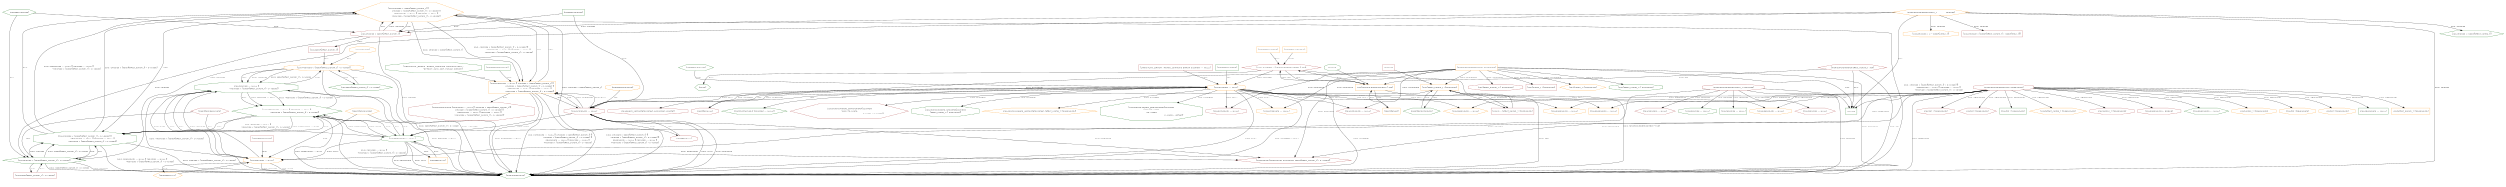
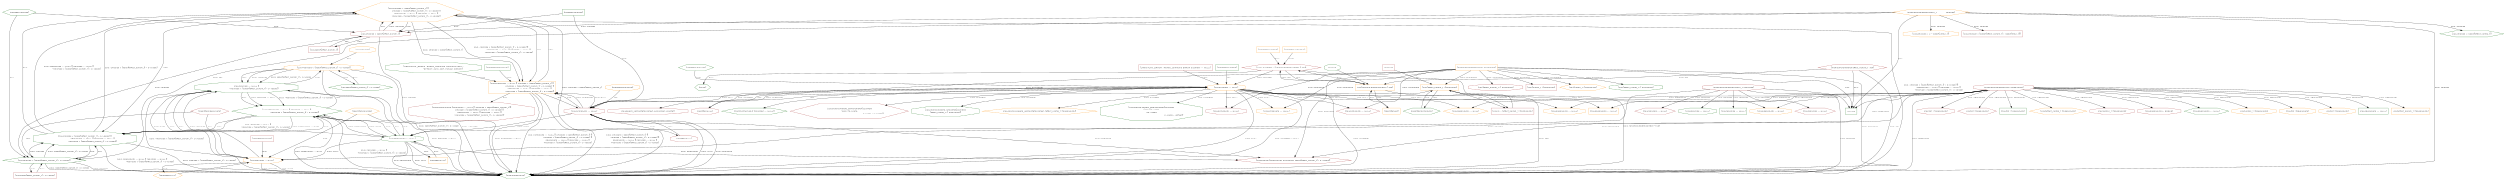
  digraph {
    fontname="Comic Neue"
    node [color=darkorange fontname="Comic Neue" shape=octagon]
    edge [fontname="Comic Neue"]
    n1 [label="(Call,cmdSize < sizeof(effect_param_t) ||\n                    cmdSize < (sizeof(effect_param_t) + p->psize) ||\n                    pReplyData == NULL || replySize == NULL ||\n                    *replySize < (sizeof(effect_param_t) + p->psize))" shape=hexagon]
    n2 [color=brown label="(Call,cmdSize < sizeof(effect_param_t))"]
    n3 [color=darkgreen label="(Call,cmdSize < (sizeof(effect_param_t) + p->psize) ||\n                    pReplyData == NULL || replySize == NULL ||\n                    *replySize < (sizeof(effect_param_t) + p->psize))"]
    n4 [label="(Call,pCmdData == NULL || cmdSize < sizeof(effect_param_t) ||\n                    cmdSize < (sizeof(effect_param_t) + p->psize) ||\n                    pReplyData == NULL || replySize == NULL ||\n                    *replySize < (sizeof(effect_param_t) + p->psize))" shape=box]
    n5 [color=darkgreen label="(MethodReturn,int)" shape=hexagon]
    n6 [color=darkgreen label="(Call,cmdSize < (sizeof(effect_param_t) + p->psize))" shape=hexagon]
    n7 [color=brown label="(Call,sizeof(effect_param_t))" shape=box]
    n8 [color=darkgreen label="(Call,pReplyData == NULL || replySize == NULL ||\n                    *replySize < (sizeof(effect_param_t) + p->psize))" shape=hexagon]
    n9 [color=brown label="(Call,pCmdData == NULL)"]
    n10 [color=brown label="(ControlStructure,if (pCmdData == NULL || cmdSize < sizeof(effect_param_t) ||\n                    cmdSize < (sizeof(effect_param_t) + p->psize) ||\n                    pReplyData == NULL || replySize == NULL ||\n                    *replySize < (sizeof(effect_param_t) + p->psize)))"]
    n11 [color=brown label="(Call,sizeof(effect_param_t) + p->psize)" shape=box]
    n12 [label="(MethodParameterIn,uint32_t            cmdSize)" shape=hexagon]
    n13 [color=darkgreen label="(Call,cmdSize != sizeof(effect_config_t))" shape=hexagon]
    n14 [label="(Call,cmdSize != 2 * sizeof(uint32_t))"]
    n15 [color=brown label="(Call,cmdSize < (sizeof(effect_param_t) + sizeof(int32_t)))" shape=box]
    1000106 [color=darkgreen shape=box]
    n17 [color=darkgreen label="(Call,pReplyData == NULL)"]
    n18 [color=darkgreen label="(Call,replySize == NULL ||\n                    *replySize < (sizeof(effect_param_t) + p->psize))"]
    n19 [label="(Call,replySize == NULL)"]
    n20 [label="(Identifier,NULL)" shape=box]
    n21 [color=brown label="(Call,memcpy(pReplyData, pCmdData, sizeof(effect_param_t) + p->psize))" shape=hexagon]
    n22 [label="(Call,*replySize < (sizeof(effect_param_t) + p->psize))"]
    n23 [label="(Identifier,NULL)" shape=hexagon]
    n24 [color=brown label="(MethodParameterIn,void *pReplyData)"]
    n25 [label="(Call,(int *)pReplyData)"]
    n26 [color=darkgreen label="(Call,pReplyData == NULL)" shape=box]
    n27 [label="(Call,(effect_param_t *)pReplyData)" shape=box]
    n28 [color=brown label="(Call,(int *) pReplyData)"]
    n29 [color=brown label="(Call,(int *)pReplyData)" shape=hexagon]
    n30 [color=darkgreen label="(Call,(int *) pReplyData)" shape=box]
    n31 [label="(Call,(effect_config_t *)pReplyData)" shape=hexagon]
    n32 [label="(Call,pReplyData == NULL)" shape=hexagon]
    n33 [color=brown label="(Call,(uint32_t *)pReplyData)"]
    n34 [color=brown label="(Call,pReplyData != ERROR)"]
    n35 [label="(Call,pReplyData == NULL)"]
    n36 [label="(Call,pReplyData == NULL)" shape=box]
    n37 [color=darkgreen label="(Call,pReplyData == NULL)" shape=hexagon]
    n38 [label="(Call,pReplyData == NULL)"]
    n39 [label="(Call,(uint32_t *)pReplyData)"]
    n40 [label="(Call,(int *)pReplyData)"]
    n41 [color=brown label="(Identifier,NULL)"]
    n42 [label="(Call,(effect_param_t *)pCmdData)" shape=box]
    n43 [color=brown label="(Call,*p = (effect_param_t *)pCmdData)" shape=box]
    n44 [color=darkgreen label="(Identifier,pCmdData)" shape=hexagon]
    n45 [label="(MethodParameterIn,void *pCmdData)" shape=box]
    n46 [color=brown label="(Call,pCmdData == NULL)"]
    n47 [color=brown label="(Call,(effect_param_t *) pCmdData)"]
    n48 [color=brown label="(Call,(uint32_t *)pCmdData)" shape=box]
    n49 [label="(Call,(uint32_t *)pCmdData)" shape=hexagon]
    n50 [label="(Call,pCmdData == NULL)"]
    n51 [color=brown label="(Call,pCmdData == NULL)" shape=hexagon]
    n52 [color=darkgreen label="(Call,(effect_config_t *) pCmdData)"]
    n53 [label="(Call,pContext == NULL)"]
    n54 [color=darkgreen label="(ControlStructure,if (pContext == NULL))" shape=hexagon]
    n55 [color=brown label="(Call,android::Reverb_setParameter(pContext,\n (void *)p->data,\n                                                              p->data + p->psize))" shape=hexagon]
    n56 [color=darkgreen label="(Call,android::Reverb_setConfig(pContext,\n (effect_config_t *) pCmdData))"]
    n57 [label="(Call,android::Reverb_getConfig(pContext, (effect_config_t *)pReplyData))" shape=hexagon]
    n58 [color=darkgreen label="(Call,android::Reverb_getParameter(pContext,\n (void *)p->data,\n &p->vsize,\n                                                          p->data + voffset))"]
    n59 [color=brown label="(Call,Reverb_setConfig(pContext, &pContext->config))"]
    n60 [color=brown label="(Identifier,NULL)"]
    n61 [color=brown label="(Call,* pContext = (android::ReverbContext *) self)" shape=hexagon]
    n62 [label="(Call,(android::ReverbContext *) self)" shape=box]
    n63 [color=darkgreen label="(Block,)" shape=hexagon]
    n64 [label="(Identifier,self)" shape=box]
    n65 [color=brown label="(MethodParameterIn,effect_handle_t  self)" shape=hexagon]
    n66 [color=darkgreen label="(Call,sizeof(effect_param_t) + p->psize)" shape=hexagon]
    n67 [color=brown label="(MethodParameterIn,uint32_t *replySize)"]
    n68 [color=darkgreen label="(Call,replySize == NULL)"]
    n69 [color=darkgreen label="(Call,replySize == NULL)" shape=box]
    n70 [color=brown label="(Call,replySize == NULL)" shape=hexagon]
    n71 [color=brown label="(Call,replySize == NULL)" shape=hexagon]
    n72 [color=darkgreen label="(Identifier,cmdSize)" shape=hexagon]
    n73 [color=darkgreen label="(Identifier,cmdSize)" shape=box]
    n74 [color=darkgreen label="(Identifier,pContext)" shape=box]
    n75 [label="(Identifier,LvmStatus)" shape=box]
    n76 [color=brown label="(Identifier,replySize)" shape=box]
    n77 [label="(Call,*replySize)"]
    n78 [color=darkgreen label="(Identifier,cmdCode)" shape=hexagon]
    n79 [label="(Identifier,pContext)" shape=box]
    n80 [label="(Identifier,replySize)" shape=hexagon]
    n81 [color=brown label="(Identifier,pReplyData)" shape=hexagon]
    n82 [color=darkgreen label="(Literal,\"\tLVM_ERROR : Reverb_command cmdCode Case: \"\n                         \"EFFECT_CMD_GET_PARAM: ERROR\")"]
    n83 [color=darkgreen label="(Identifier,pReplyData)" shape=box]
    n84 [color=brown label="(Literal,\"\tLVM_ERROR : Reverb_command ERROR pContext == NULL\")" shape=box]
    n85 [label="(Identifier,pCmdData)"]
    1000249 [color=brown shape=box]
    1000118 [color=darkgreen]
    n1 -> n2 [label="CFG: "]
    n1 -> n3 [label="CFG: "]
    n1 -> n4 [label="AST: "]
    n1 -> n4 [label="DDG: cmdSize < sizeof(effect_param_t)"]
    n1 -> n4 [label="DDG: cmdSize < (sizeof(effect_param_t) + p->psize) ||\n                    pReplyData == NULL || replySize == NULL ||\n                    *replySize < (sizeof(effect_param_t) + p->psize)"]
    n1 -> n5 [label="DDG: cmdSize < sizeof(effect_param_t)"]
    n1 -> n5 [label="DDG: cmdSize < (sizeof(effect_param_t) + p->psize) ||\n                    pReplyData == NULL || replySize == NULL ||\n                    *replySize < (sizeof(effect_param_t) + p->psize)"]
    n2 -> n1 [label="AST: "]
    n2 -> n1 [label="DDG: cmdSize"]
    n2 -> n5 [label="DDG: cmdSize"]
    n2 -> n6 [label="DDG: cmdSize"]
    n2 -> n7 [label="CFG: "]
    n3 -> n1 [label="AST: "]
    n3 -> n1 [label="DDG: cmdSize < (sizeof(effect_param_t) + p->psize)"]
    n3 -> n1 [label="DDG: pReplyData == NULL || replySize == NULL ||\n                    *replySize < (sizeof(effect_param_t) + p->psize)"]
    n3 -> n5 [label="DDG: cmdSize < (sizeof(effect_param_t) + p->psize)"]
    n3 -> n5 [label="DDG: pReplyData == NULL || replySize == NULL ||\n                    *replySize < (sizeof(effect_param_t) + p->psize)"]
    n3 -> n6 [label="CFG: "]
    n3 -> n8 [label="CFG: "]
    n4 -> n1 [label="CFG: "]
    n4 -> n5 [label="DDG: pCmdData == NULL"]
    n4 -> n5 [label="DDG: pCmdData == NULL || cmdSize < sizeof(effect_param_t) ||\n                    cmdSize < (sizeof(effect_param_t) + p->psize) ||\n                    pReplyData == NULL || replySize == NULL ||\n                    *replySize < (sizeof(effect_param_t) + p->psize)"]
    n4 -> n5 [label="DDG: cmdSize < sizeof(effect_param_t) ||\n                    cmdSize < (sizeof(effect_param_t) + p->psize) ||\n                    pReplyData == NULL || replySize == NULL ||\n                    *replySize < (sizeof(effect_param_t) + p->psize)"]
    n4 -> n9 [label="CFG: "]
    n4 -> n10 [label="AST: "]
    n6 -> n3 [label="AST: "]
    n6 -> n3 [label="DDG: cmdSize"]
    n6 -> n3 [label="DDG: sizeof(effect_param_t) + p->psize"]
    n6 -> n5 [label="DDG: sizeof(effect_param_t) + p->psize"]
    n6 -> n5 [label="DDG: cmdSize"]
    n6 -> n11 [label="CFG: "]
-   n7 -> n22 [label="AST: "]
+   n7 -> n2 [label="AST: "]
    n8 -> n3 [label="AST: "]
    n8 -> n3 [label="DDG: pReplyData == NULL"]
    n8 -> n3 [label="DDG: replySize == NULL ||\n                    *replySize < (sizeof(effect_param_t) + p->psize)"]
    n8 -> n5 [label="DDG: replySize == NULL ||\n                    *replySize < (sizeof(effect_param_t) + p->psize)"]
    n8 -> n5 [label="DDG: pReplyData == NULL"]
    n8 -> n17 [label="CFG: "]
    n8 -> n18 [label="CFG: "]
    n9 -> n4 [label="AST: "]
    n9 -> n4 [label="DDG: pCmdData"]
    n9 -> n4 [label="DDG: NULL"]
    n9 -> n5 [label="DDG: NULL"]
    n9 -> n5 [label="DDG: pCmdData"]
    n9 -> n17 [label="DDG: NULL"]
    n9 -> n21 [label="DDG: pCmdData"]
    n9 -> n41 [label="CFG: "]
    n11 -> n6 [label="AST: "]
    n12 -> n2 [label="DDG: cmdSize"]
    n12 -> n5 [label="DDG: cmdSize"]
-   n12 -> n6 [label="DDG: cmdSize"]
+   n12 -> n6 [label="DDG: self"]
    n12 -> n13 [label="DDG: cmdSize"]
    n12 -> n14 [label="DDG: cmdSize"]
    n12 -> n15 [label="DDG: cmdSize"]
    n12 -> 1000106 [label="AST: "]
    n17 -> n5 [label="DDG: NULL"]
    n17 -> n5 [label="DDG: pReplyData"]
    n17 -> n8 [label="AST: "]
    n17 -> n8 [label="DDG: pReplyData"]
    n17 -> n8 [label="DDG: NULL"]
    n17 -> n19 [label="DDG: NULL"]
    n17 -> n20 [label="CFG: "]
    n17 -> n21 [label="DDG: pReplyData"]
    n18 -> n5 [label="DDG: replySize == NULL"]
    n18 -> n5 [label="DDG: *replySize < (sizeof(effect_param_t) + p->psize)"]
    n18 -> n8 [label="AST: "]
    n18 -> n8 [label="DDG: replySize == NULL"]
    n18 -> n8 [label="DDG: *replySize < (sizeof(effect_param_t) + p->psize)"]
    n18 -> n19 [label="CFG: "]
    n18 -> n22 [label="CFG: "]
    n19 -> n5 [label="DDG: replySize"]
    n19 -> n5 [label="DDG: NULL"]
    n19 -> n18 [label="AST: "]
    n19 -> n18 [label="DDG: replySize"]
    n19 -> n18 [label="DDG: NULL"]
    n19 -> n23 [label="CFG: "]
    n20 -> n17 [label="AST: "]
    n22 -> n5 [label="DDG: sizeof(effect_param_t) + p->psize"]
    n22 -> n5 [label="DDG: *replySize"]
    n22 -> n18 [label="AST: "]
    n22 -> n18 [label="DDG: *replySize"]
    n22 -> n18 [label="DDG: sizeof(effect_param_t) + p->psize"]
    n22 -> n66 [label="CFG: "]
    n23 -> n19 [label="AST: "]
    n24 -> n5 [label="DDG: pReplyData"]
    n24 -> 1000106 [label="AST: "]
    n24 -> n17 [label="DDG: pReplyData"]
    n24 -> n21 [label="DDG: pReplyData"]
    n24 -> n25 [label="DDG: pReplyData"]
    n24 -> n26 [label="DDG: pReplyData"]
    n24 -> n27 [label="DDG: pReplyData"]
    n24 -> n28 [label="DDG: pReplyData"]
    n24 -> n29 [label="DDG: pReplyData"]
    n24 -> n30 [label="DDG: pReplyData"]
    n24 -> n31 [label="DDG: pReplyData"]
    n24 -> n32 [label="DDG: pReplyData"]
    n24 -> n33 [label="DDG: pReplyData"]
    n24 -> n34 [label="DDG: pReplyData"]
    n24 -> n35 [label="DDG: pReplyData"]
    n24 -> n36 [label="DDG: pReplyData"]
    n24 -> n37 [label="DDG: pReplyData"]
    n24 -> n38 [label="DDG: pReplyData"]
    n24 -> n39 [label="DDG: pReplyData"]
    n24 -> n40 [label="DDG: pReplyData"]
    n41 -> n9 [label="AST: "]
    n42 -> n9 [label="DDG: pCmdData"]
    n42 -> n43 [label="AST: "]
    n42 -> n43 [label="DDG: pCmdData"]
    n42 -> n44 [label="CFG: "]
    n43 -> n42 [label="CFG: "]
    n44 -> n42 [label="AST: "]
    n45 -> n5 [label="DDG: pCmdData"]
    n45 -> n9 [label="DDG: pCmdData"]
    n45 -> 1000106 [label="AST: "]
    n45 -> n21 [label="DDG: pCmdData"]
    n45 -> n42 [label="DDG: pCmdData"]
    n45 -> n46 [label="DDG: pCmdData"]
    n45 -> n47 [label="DDG: pCmdData"]
    n45 -> n48 [label="DDG: pCmdData"]
    n45 -> n49 [label="DDG: pCmdData"]
    n45 -> n50 [label="DDG: pCmdData"]
    n45 -> n51 [label="DDG: pCmdData"]
    n45 -> n52 [label="DDG: pCmdData"]
    n53 -> n5 [label="DDG: NULL"]
    n53 -> n5 [label="DDG: pContext == NULL"]
    n53 -> n5 [label="DDG: pContext"]
    n53 -> n9 [label="DDG: NULL"]
    n53 -> n32 [label="DDG: NULL"]
    n53 -> n35 [label="DDG: NULL"]
    n53 -> n36 [label="DDG: NULL"]
    n53 -> n38 [label="DDG: NULL"]
    n53 -> n46 [label="DDG: NULL"]
    n53 -> n50 [label="DDG: NULL"]
    n53 -> n51 [label="DDG: NULL"]
    n53 -> n54 [label="AST: "]
    n53 -> n55 [label="DDG: pContext"]
    n53 -> n56 [label="DDG: pContext"]
    n53 -> n57 [label="DDG: pContext"]
    n53 -> n58 [label="DDG: pContext"]
    n53 -> n59 [label="DDG: pContext"]
    n53 -> n60 [label="CFG: "]
    n60 -> n53 [label="AST: "]
    n61 -> n5 [label="DDG: (android::ReverbContext *) self"]
    n61 -> n53 [label="DDG: pContext"]
    n61 -> n62 [label="CFG: "]
    n61 -> n63 [label="AST: "]
    n62 -> n5 [label="DDG: self"]
    n62 -> n61 [label="AST: "]
    n62 -> n61 [label="DDG: self"]
    n62 -> n64 [label="CFG: "]
    n64 -> n62 [label="AST: "]
    n65 -> n5 [label="DDG: self"]
    n65 -> 1000106 [label="AST: "]
    n65 -> n62 [label="DDG: self"]
    n66 -> n22 [label="AST: "]
    n67 -> n5 [label="DDG: replySize"]
    n67 -> 1000106 [label="AST: "]
    n67 -> n19 [label="DDG: replySize"]
    n67 -> n68 [label="DDG: replySize"]
    n67 -> n69 [label="DDG: replySize"]
    n67 -> n70 [label="DDG: replySize"]
    n67 -> n71 [label="DDG: replySize"]
    n72 -> n2 [label="CFG: "]
    n72 -> n6 [label="AST: "]
    n73 -> n2 [label="AST: "]
    n73 -> n9 [label="CFG: "]
    n74 -> n53 [label="AST: "]
    n75 -> n61 [label="CFG: "]
    n76 -> n19 [label="CFG: "]
    n77 -> n22 [label="AST: "]
    n78 -> n53 [label="CFG: "]
    n79 -> n61 [label="AST: "]
    n80 -> n17 [label="CFG: "]
    n80 -> n19 [label="AST: "]
    n81 -> n6 [label="CFG: "]
    n81 -> n17 [label="AST: "]
    n82 -> n4 [label="CFG: "]
    n83 -> n4 [label="CFG: "]
    n84 -> n53 [label="CFG: "]
    n85 -> n9 [label="AST: "]
    1000249 -> n42 [label="AST: "]
    1000118 -> n62 [label="AST: "]
  }
